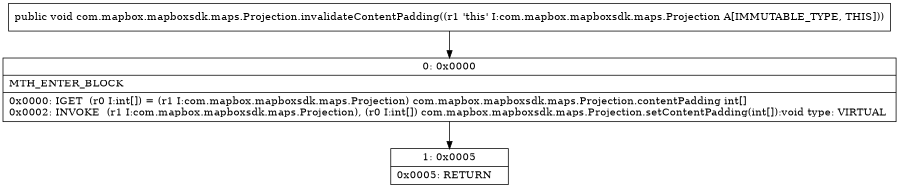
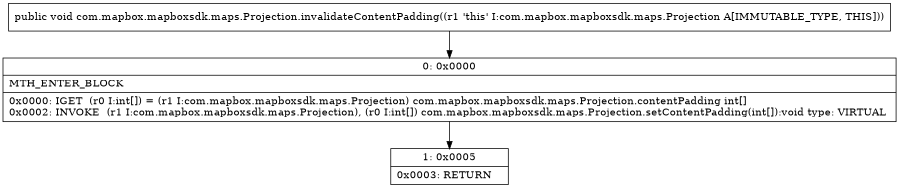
  digraph {
    node [shape=record]
    n1 [label="{0\:\ 0x0000|MTH_ENTER_BLOCK\l|0x0000: IGET  (r0 I:int[]) = (r1 I:com.mapbox.mapboxsdk.maps.Projection) com.mapbox.mapboxsdk.maps.Projection.contentPadding int[] \l0x0002: INVOKE  (r1 I:com.mapbox.mapboxsdk.maps.Projection), (r0 I:int[]) com.mapbox.mapboxsdk.maps.Projection.setContentPadding(int[]):void type: VIRTUAL \l}"]
-   n2 [label="{1\:\ 0x0005|0x0005: RETURN   \l}"]
+   n2 [label="{1\:\ 0x0005|0x0003: RETURN   \l}"]
    n3 [label="{public void com.mapbox.mapboxsdk.maps.Projection.invalidateContentPadding((r1 'this' I:com.mapbox.mapboxsdk.maps.Projection A[IMMUTABLE_TYPE, THIS])) }"]
    n1 -> n2
    n3 -> n1
  }
